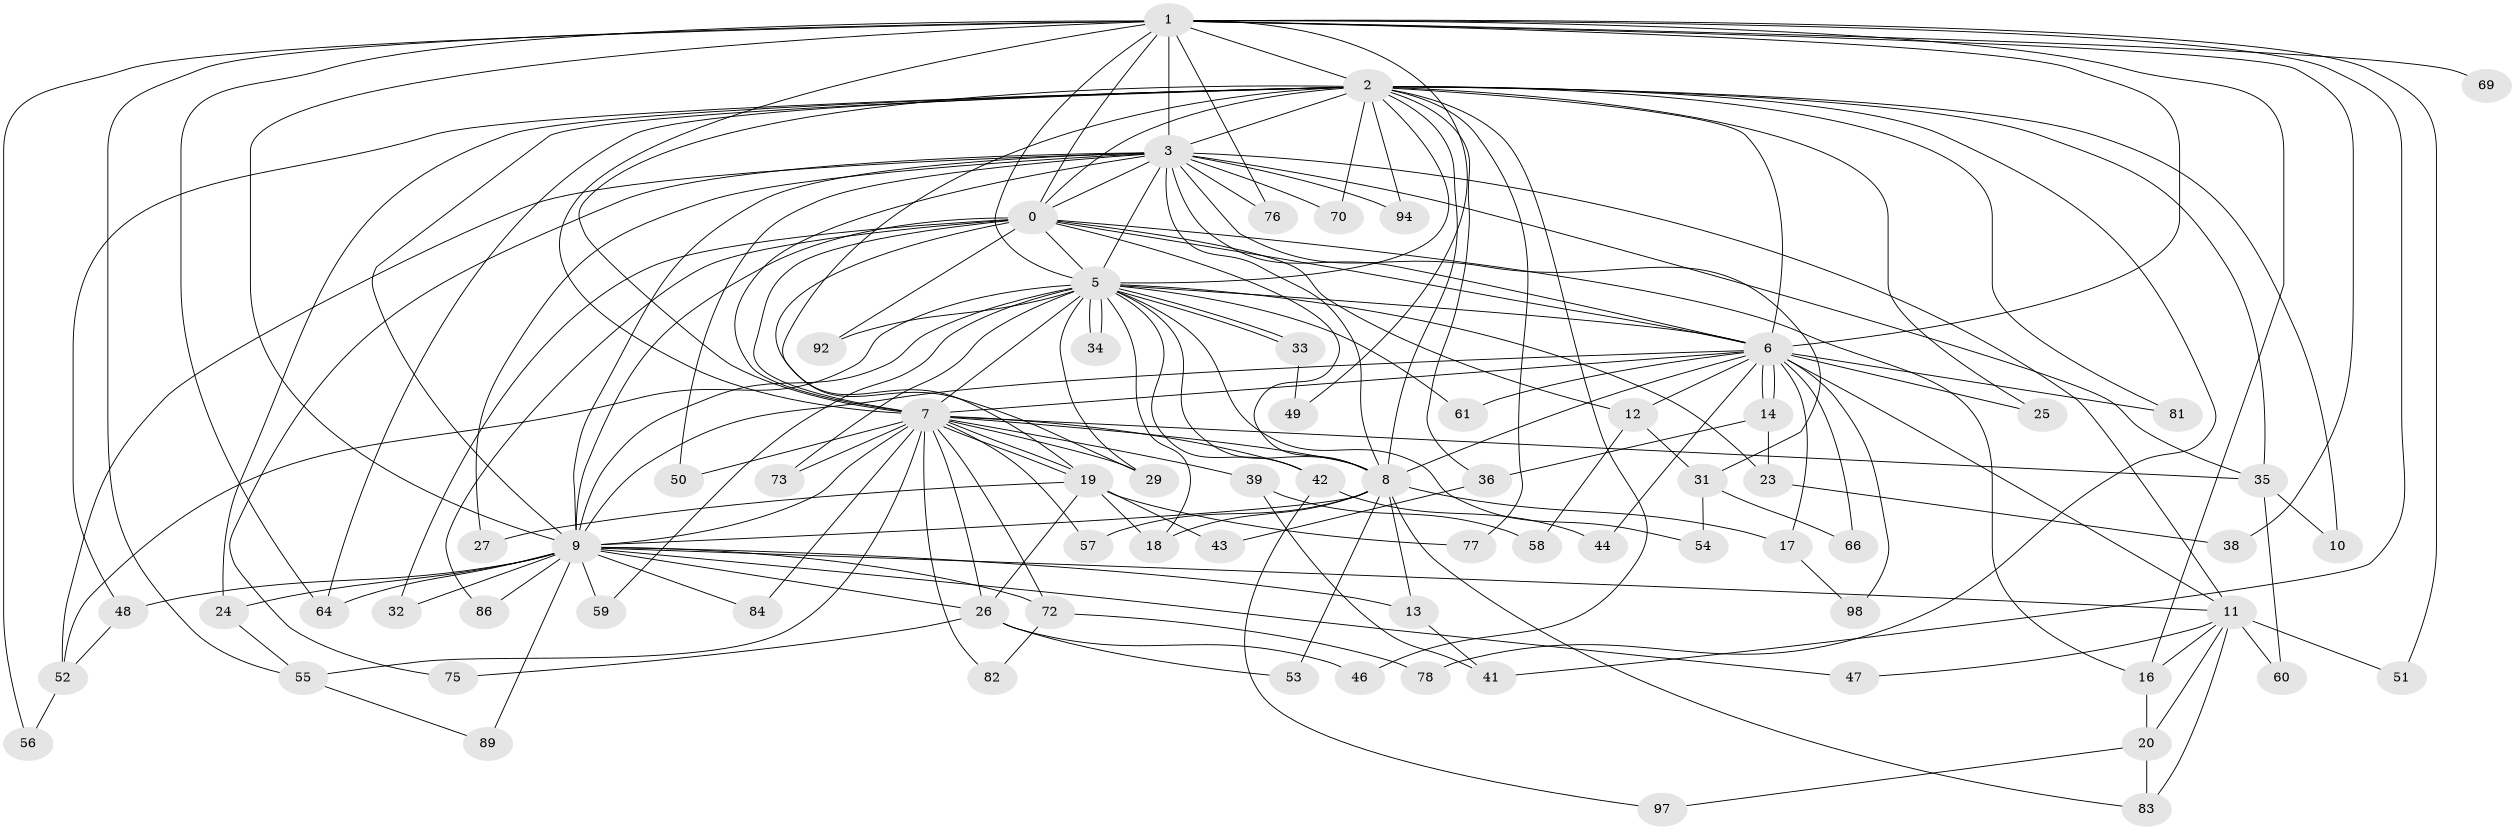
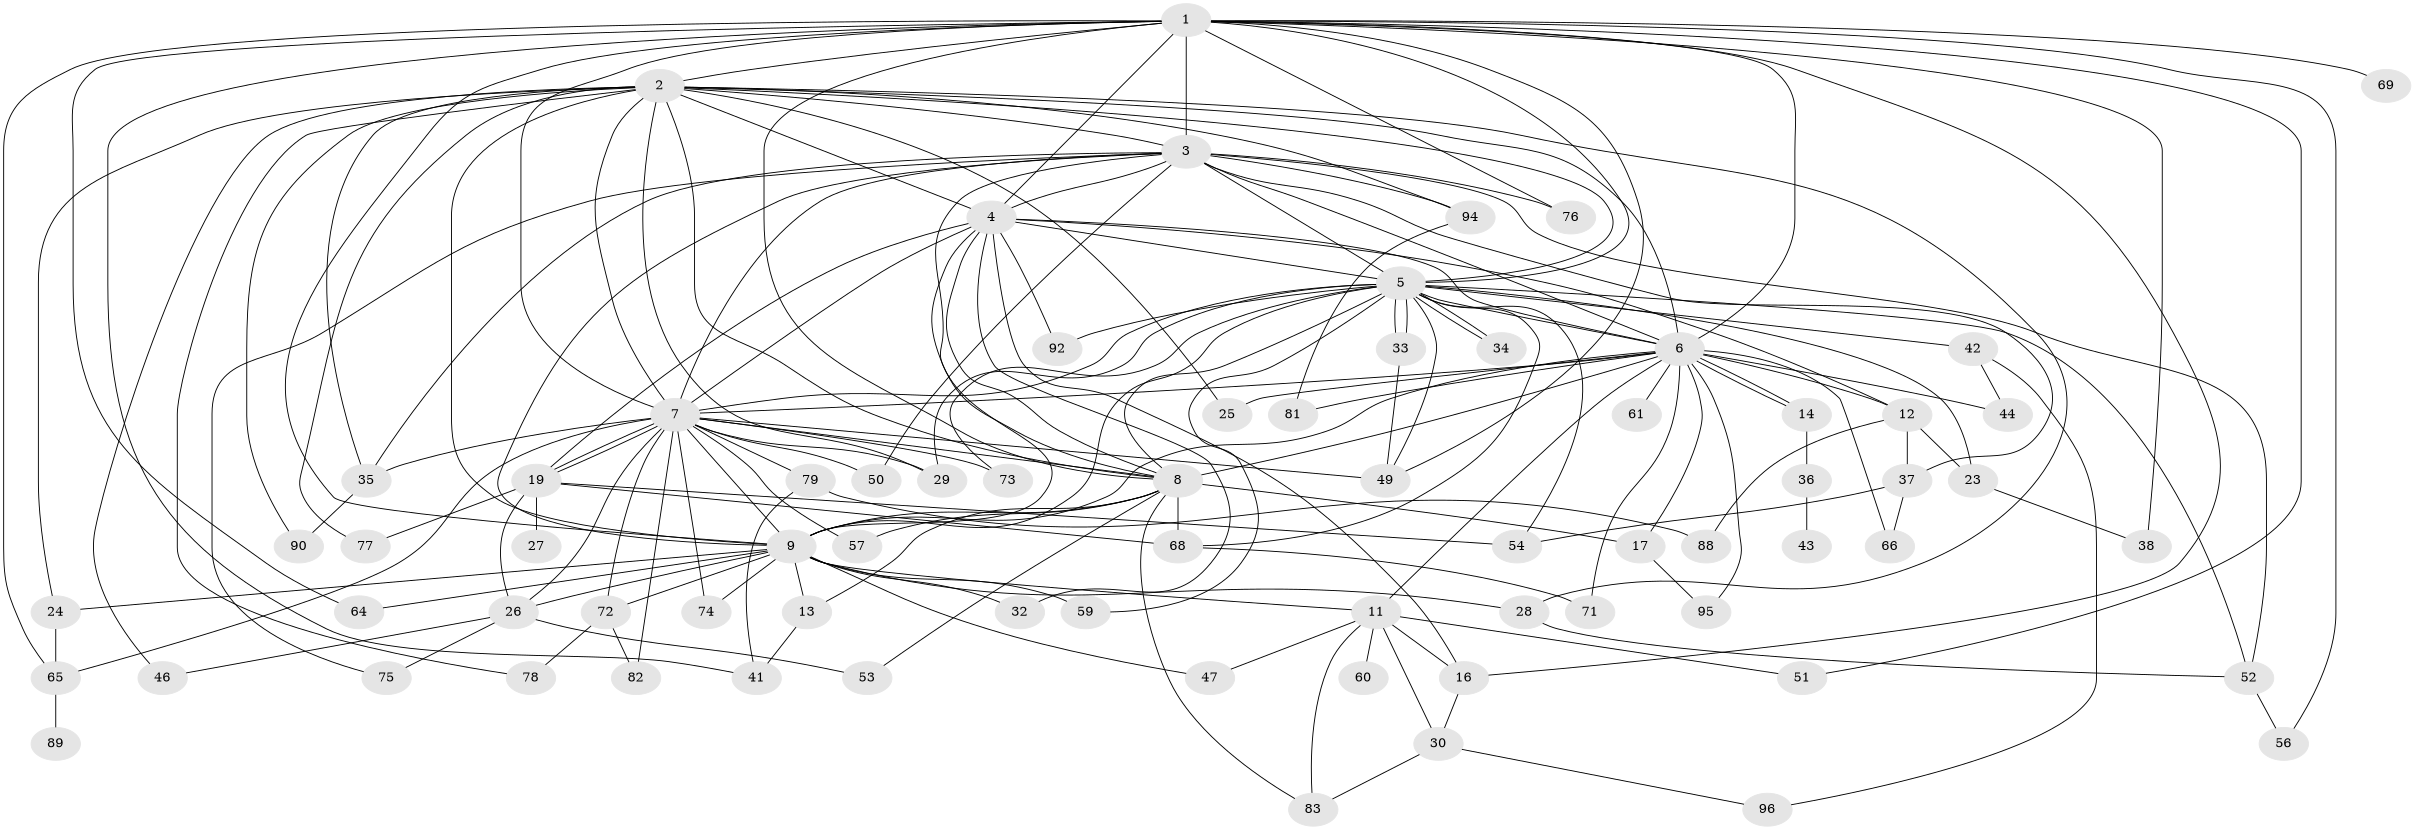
  graph {
    node [color=gray90 style=filled]
    1 [super="+10"]
    2 [super="+20"]
    3 [super="+31"]
-   4 [super="+62" label=0]
+   4 [super="+62"]
    5 [super="+88"]
    6 [super="+21"]
    7 [super="+15"]
    8
    9 [super="+63"]
    16 [super="+18"]
    38
    41
    49
    51
-   55 [super="+85"]
+   55 [super="+85" label=65]
    56
    64 [super="+74"]
    69
    76
    24
    25
-   28 [label=48]
+   28
    29 [super="+45"]
    35 [super="+79"]
    36
    46
-   70
    77
    78
    81
-   90 [label=10]
+   90
    94
    11
    27
-   37 [super="+40" label=31]
+   37 [super="+40"]
    50
    52
    75
    12
    19 [super="+48"]
    32
-   86
    92
    23
    33
    34
    42
    54
    59
    61
-   68 [super="+80" label=18]
+   68 [super="+80"]
    73
    14
    17
    44
    66
-   95 [label=98]
+   71
+   95
    26 [super="+67"]
-   39
+   39 [label=79]
    57
    72 [super="+87"]
    82
-   84
+   84 [label=74]
    13 [super="+91"]
    53
    83 [super="+93"]
    47
    89
-   30 [label=20]
+   30
    60
    43
-   58
-   96 [label=97]
+   58 [label=88]
+   96
    1 -- 2 [weight=2]
    1 -- 3 [weight=2]
    1 -- 4 [weight=2]
    1 -- 5 [weight=2]
    1 -- 6 [weight=2]
    1 -- 7 [weight=2]
+   1 -- 8 [weight=2]
    1 -- 9 [weight=2]
    1 -- 16
    1 -- 38
    1 -- 41
    1 -- 49
    1 -- 51
    1 -- 55
    1 -- 56
    1 -- 64
    1 -- 69 [weight=2]
    1 -- 76
    2 -- 3
    2 -- 4
    2 -- 5
    2 -- 6
    2 -- 7
    2 -- 8
    2 -- 9 [weight=2]
-   2 -- 64
    2 -- 24
    2 -- 25
    2 -- 28
    2 -- 29
    2 -- 35
-   2 -- 36
    2 -- 46
-   2 -- 70
    2 -- 77
    2 -- 78
-   2 -- 81
+   94 -- 81
    2 -- 90
    2 -- 94
    3 -- 4
    3 -- 5
    3 -- 6
    3 -- 7 [weight=2]
    3 -- 8
    3 -- 9
    3 -- 76
    3 -- 35
-   3 -- 70
    3 -- 94
-   3 -- 11
-   3 -- 27
    3 -- 37 [weight=2]
    3 -- 50
    3 -- 52
    3 -- 75
    4 -- 5
    4 -- 6
    4 -- 7
    4 -- 8
    4 -- 9
    4 -- 16
    4 -- 12
    4 -- 19
    4 -- 32
-   4 -- 86
    4 -- 92
    5 -- 6
    5 -- 7
    5 -- 8
    5 -- 9
    5 -- 29
    5 -- 52
    5 -- 92
    5 -- 23
    5 -- 33
    5 -- 33
    5 -- 34
    5 -- 34
    5 -- 42
    5 -- 54
    5 -- 59
-   5 -- 61
+   5 -- 49
    5 -- 68
    5 -- 73
    6 -- 7 [weight=2]
    6 -- 8
    6 -- 9
    6 -- 25
    6 -- 81
    6 -- 11
    6 -- 12
    6 -- 61
    6 -- 14
    6 -- 14
    6 -- 17
    6 -- 44
    6 -- 66
+   6 -- 71
    6 -- 95
    7 -- 8
    7 -- 9
    7 -- 55
    7 -- 29
    7 -- 35
    7 -- 50
    7 -- 19 [weight=2]
    7 -- 19
-   7 -- 42
+   7 -- 49
    7 -- 73
    7 -- 26
    7 -- 39
    7 -- 57
    7 -- 72
    7 -- 82
    7 -- 84
    8 -- 9
    8 -- 68
    8 -- 17
    8 -- 57
    8 -- 13
    8 -- 53
    8 -- 83
    9 -- 64
    9 -- 24
    9 -- 28
    9 -- 11
    9 -- 32
-   9 -- 86
    9 -- 59
    9 -- 26
    9 -- 72 [weight=2]
    9 -- 84
    9 -- 13
    9 -- 47
-   9 -- 89
    16 -- 30
    55 -- 89
    24 -- 55
    28 -- 52
    35 -- 90
-   35 -- 60
    36 -- 43
    11 -- 16
    11 -- 51
    11 -- 83
    11 -- 47
    11 -- 30
    11 -- 60
    37 -- 54
    37 -- 66
    52 -- 56
    12 -- 37
-   14 -- 23
+   12 -- 23
    12 -- 58
    19 -- 77
    19 -- 27
    19 -- 68
    19 -- 26
-   19 -- 43
+   19 -- 54
    23 -- 38
    33 -- 49
    42 -- 44
    42 -- 96
+   68 -- 71
    14 -- 36
    17 -- 95
    26 -- 46
    26 -- 75
    26 -- 53
    39 -- 41
    39 -- 58
    72 -- 78
    72 -- 82
    13 -- 41
    30 -- 83
    30 -- 96
  }
